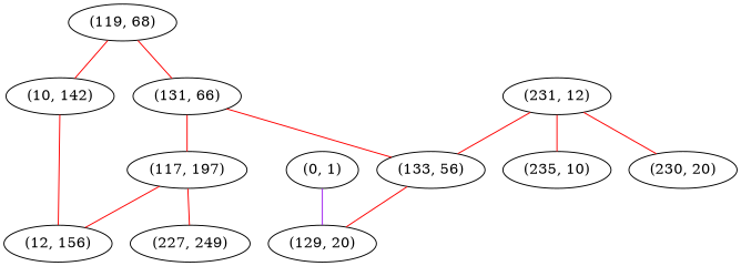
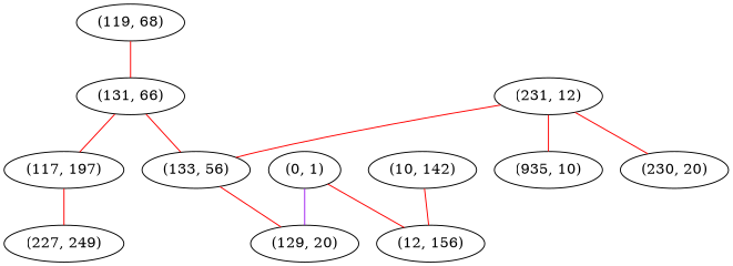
  graph {
    edge [color=red weight=1]
    "(119, 68)"
    "(131, 66)"
    "(10, 142)"
    "(133, 56)"
    "(117, 197)"
    "(12, 156)"
    n7 [label="(129, 20)"]
    n8 [label="(227, 249)"]
    n9 [label="(0, 1)"]
    "(231, 12)"
-   "(235, 10)"
+   "(235, 10)" [label="(935, 10)"]
    "(230, 20)"
    "(119, 68)" -- "(131, 66)"
-   "(119, 68)" -- "(10, 142)"
    "(131, 66)" -- "(133, 56)"
    "(131, 66)" -- "(117, 197)"
    "(10, 142)" -- "(12, 156)"
    "(133, 56)" -- n7
-   "(117, 197)" -- "(12, 156)"
+   n9 -- "(12, 156)"
    "(117, 197)" -- n8
    n9 -- n7 [color=purple weight=4]
    "(231, 12)" -- "(133, 56)"
    "(231, 12)" -- "(235, 10)"
    "(231, 12)" -- "(230, 20)"
  }
